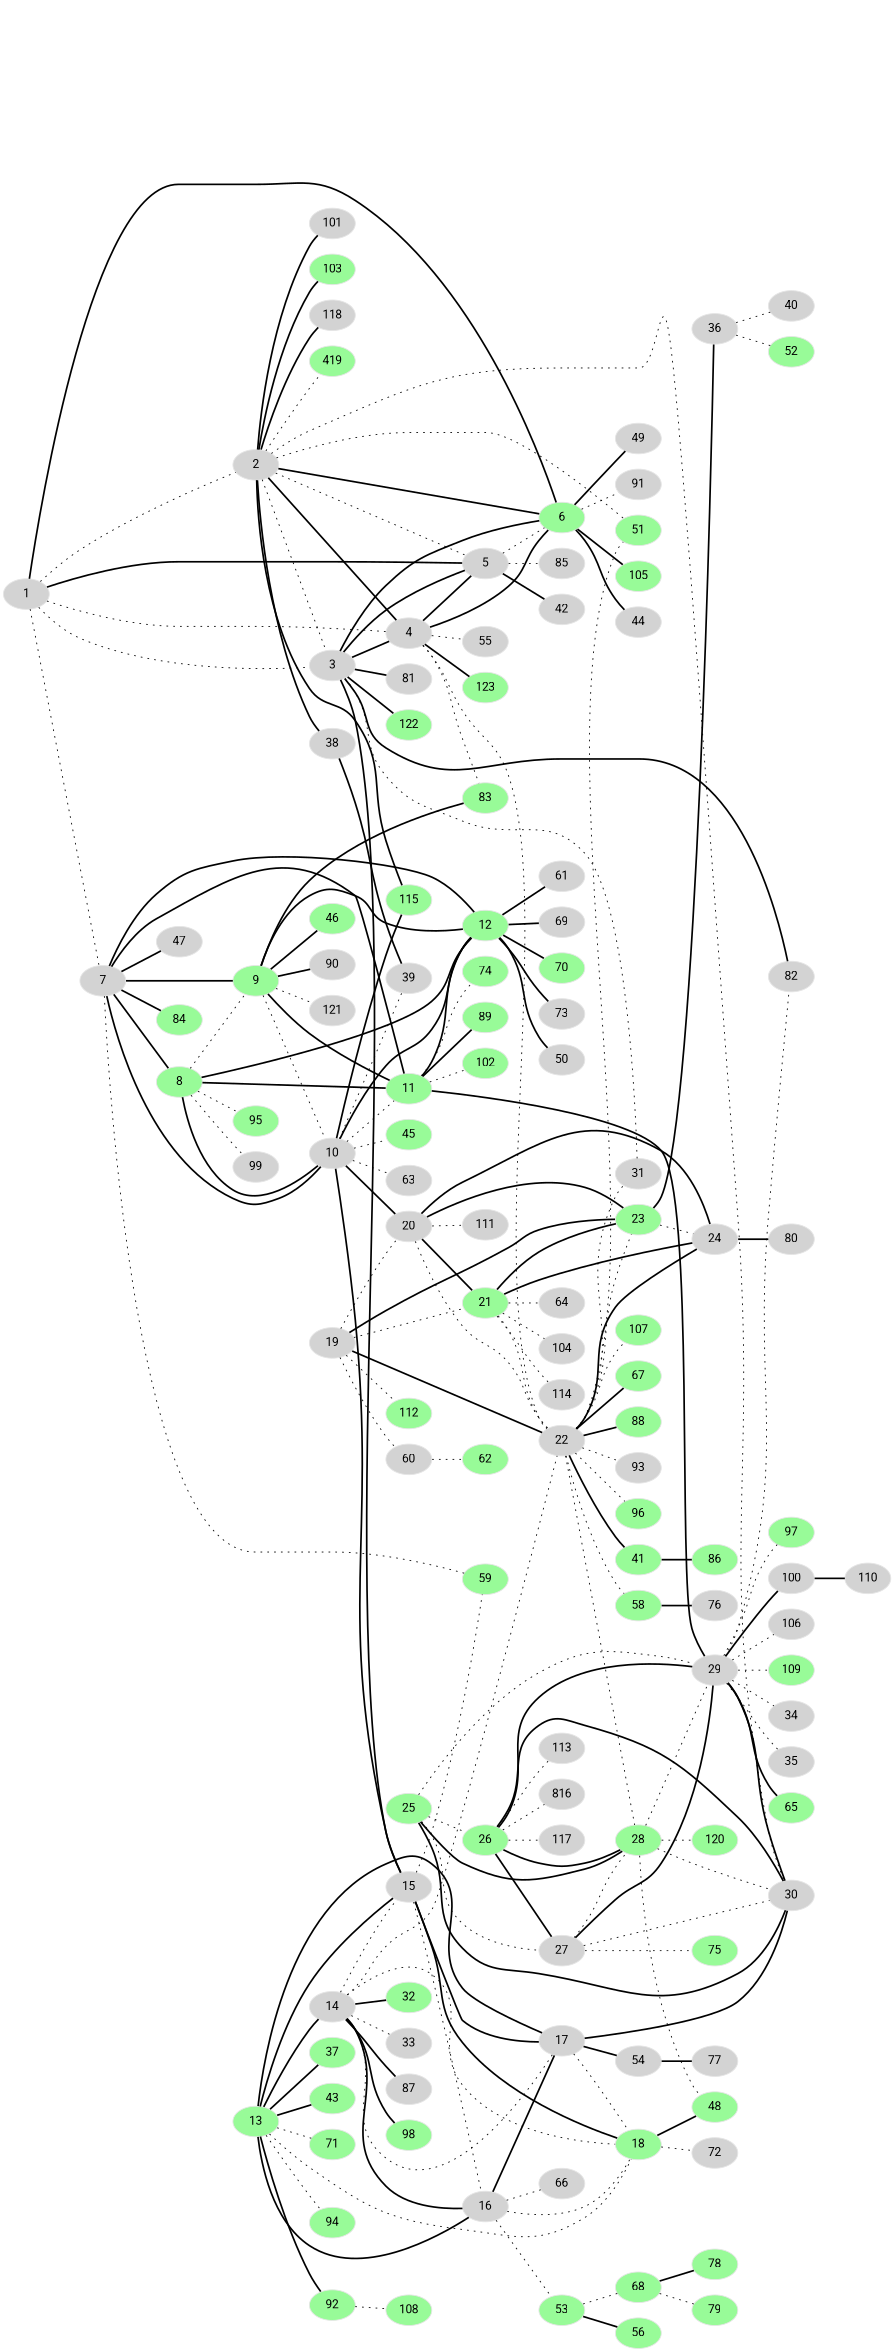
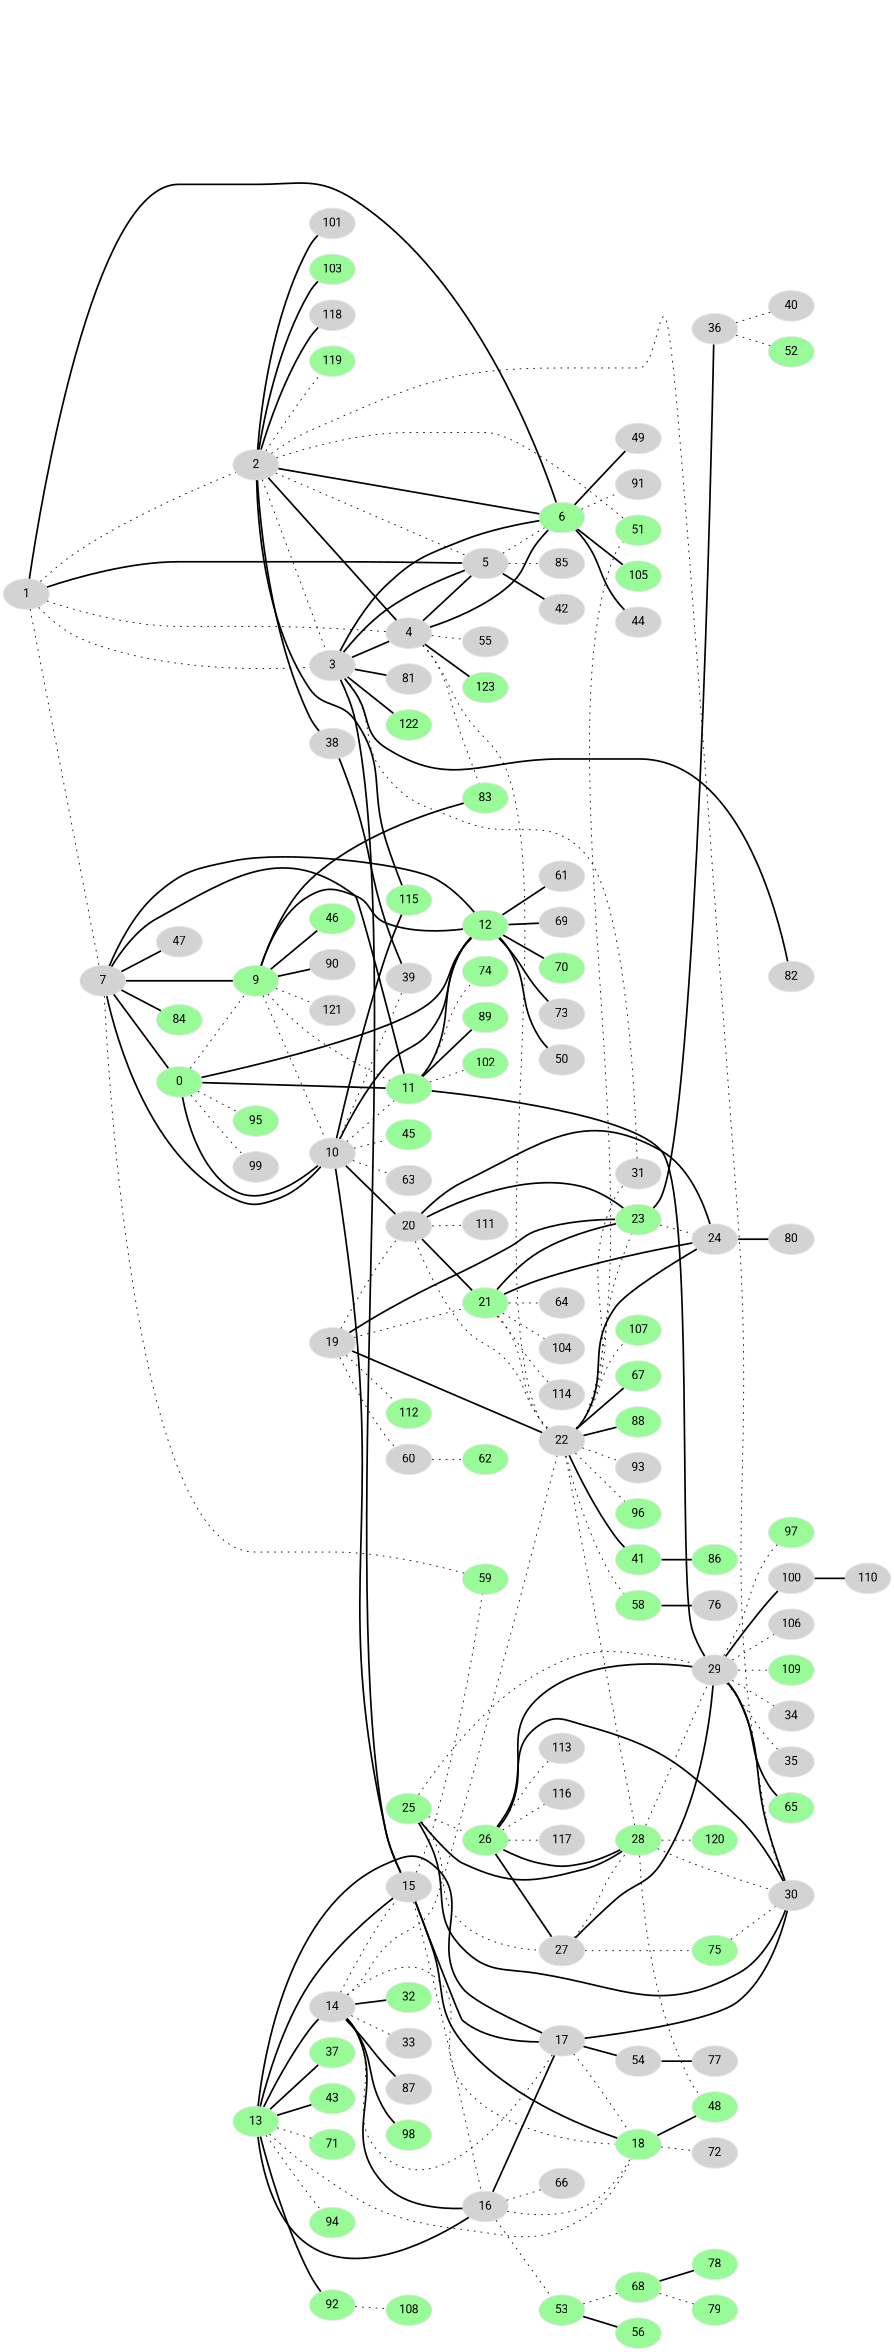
  graph {
    fontname=Roboto
    rankdir=LR
    node [color=gray90 fillcolor=lightgrey fontname=Roboto style=filled]
    edge [fontname=Roboto style=bold]
    1
    2
    3
    4
    5
    6 [fillcolor=palegreen]
    7
    30
    38
    51 [fillcolor=palegreen]
    101
    103 [fillcolor=palegreen]
    115 [fillcolor=palegreen]
    118
-   119 [fillcolor=palegreen label=419]
+   119 [fillcolor=palegreen]
    15
    31
    81
    82
    122 [fillcolor=palegreen]
    22
    55
    83 [fillcolor=palegreen]
    123 [fillcolor=palegreen]
    42
    85
    44
    49
    91
    105 [fillcolor=palegreen]
-   8 [fillcolor=palegreen]
+   8 [fillcolor=palegreen label=0]
    9 [fillcolor=palegreen]
    10
    11 [fillcolor=palegreen]
    12 [fillcolor=palegreen]
    47
    59 [fillcolor=palegreen]
    84 [fillcolor=palegreen]
    39
    16
    17
    18 [fillcolor=palegreen]
    23 [fillcolor=palegreen]
    24
    28 [fillcolor=palegreen]
    41 [fillcolor=palegreen]
    58 [fillcolor=palegreen]
    67 [fillcolor=palegreen]
    88 [fillcolor=palegreen]
    93
    96 [fillcolor=palegreen]
    107 [fillcolor=palegreen]
    95 [fillcolor=palegreen]
    99
    46 [fillcolor=palegreen]
    90
    121
    20
    45 [fillcolor=palegreen]
    63
    29
    74 [fillcolor=palegreen]
    89 [fillcolor=palegreen]
    102 [fillcolor=palegreen]
    50
    61
    69
    70 [fillcolor=palegreen]
    73
    21 [fillcolor=palegreen]
    111
    34
    35
    65 [fillcolor=palegreen]
    97 [fillcolor=palegreen]
    100
    106
    109 [fillcolor=palegreen]
    13 [fillcolor=palegreen]
    14
    37 [fillcolor=palegreen]
    43 [fillcolor=palegreen]
    71 [fillcolor=palegreen]
    92 [fillcolor=palegreen]
    94 [fillcolor=palegreen]
    32 [fillcolor=palegreen]
    33
    87
    98 [fillcolor=palegreen]
    53 [fillcolor=palegreen]
    66
    54
    48 [fillcolor=palegreen]
    72
    108 [fillcolor=palegreen]
    56 [fillcolor=palegreen]
    68 [fillcolor=palegreen]
    77
    19
    60
    112 [fillcolor=palegreen]
    64
    104
    114
    36
    80
    62 [fillcolor=palegreen]
    120 [fillcolor=palegreen]
    86 [fillcolor=palegreen]
    76
    40
    52 [fillcolor=palegreen]
    25 [fillcolor=palegreen]
    26 [fillcolor=palegreen]
    27
    113
-   116 [label=816]
+   116
    117
    75 [fillcolor=palegreen]
    110
    78 [fillcolor=palegreen]
    79 [fillcolor=palegreen]
    1 -- 2 [style=dotted]
    1 -- 3 [style=dotted]
    1 -- 4 [style=dotted]
    1 -- 5
    1 -- 6
    1 -- 7 [style=dotted]
    2 -- 3 [style=dotted]
    2 -- 4
    2 -- 5 [style=dotted]
    2 -- 6
    2 -- 30 [style=dotted]
    2 -- 38
    2 -- 51 [style=dotted]
    2 -- 101
    2 -- 103
    2 -- 115
    2 -- 118
    2 -- 119 [style=dotted]
    3 -- 4
    3 -- 5
    3 -- 6
    3 -- 15
    3 -- 31 [style=dotted]
    3 -- 81
    3 -- 82
    3 -- 122
    4 -- 5
    4 -- 6
    4 -- 22 [style=dotted]
    4 -- 55 [style=dotted]
    4 -- 83 [style=dotted]
    4 -- 123
    5 -- 6 [style=dotted]
    5 -- 42
    5 -- 85 [style=dotted]
    6 -- 44
    6 -- 49
    6 -- 91 [style=dotted]
    6 -- 105
    7 -- 8
    7 -- 9
    7 -- 10
    7 -- 11
    7 -- 12
    7 -- 47
    7 -- 59 [style=dotted]
    7 -- 84
    38 -- 39
    15 -- 59 [style=dotted]
    15 -- 16 [style=dotted]
    15 -- 17
    15 -- 18
    22 -- 51 [style=dotted]
    22 -- 31 [style=dotted]
    22 -- 23 [style=dotted]
    22 -- 24
    22 -- 28 [style=dotted]
    22 -- 41
    22 -- 58 [style=dotted]
    22 -- 67
    22 -- 88
    22 -- 93 [style=dotted]
    22 -- 96 [style=dotted]
    22 -- 107 [style=dotted]
    8 -- 9 [style=dotted]
    8 -- 10
    8 -- 11
    8 -- 12
    8 -- 95 [style=dotted]
    8 -- 99 [style=dotted]
    9 -- 83
    9 -- 10 [style=dotted]
-   9 -- 11
+   9 -- 11 [style=dotted]
    9 -- 12
    9 -- 46
    9 -- 90
    9 -- 121 [style=dotted]
    10 -- 115
    10 -- 15
    10 -- 11 [style=dotted]
    10 -- 12
    10 -- 39 [style=dotted]
    10 -- 20
    10 -- 45 [style=dotted]
    10 -- 63 [style=dotted]
    11 -- 12
    11 -- 29
    11 -- 74 [style=dotted]
    11 -- 89
    11 -- 102 [style=dotted]
    12 -- 50
    12 -- 61
    12 -- 69
    12 -- 70
    12 -- 73
    16 -- 17
    16 -- 18 [style=dotted]
    16 -- 53 [style=dotted]
    16 -- 66 [style=dotted]
    17 -- 30
    17 -- 18 [style=dotted]
    17 -- 54
    18 -- 48
    18 -- 72 [style=dotted]
    23 -- 24 [style=dotted]
    23 -- 36
    24 -- 80
    28 -- 30 [style=dotted]
    28 -- 29 [style=dotted]
    28 -- 48 [style=dotted]
    28 -- 120 [style=dotted]
    41 -- 86
    58 -- 76
    20 -- 22 [style=dotted]
    20 -- 23
    20 -- 24
    20 -- 21
    20 -- 111 [style=dotted]
    29 -- 30
-   29 -- 82 [style=dotted]
    29 -- 34 [style=dotted]
    29 -- 35 [style=dotted]
    29 -- 65
    29 -- 97 [style=dotted]
    29 -- 100
    29 -- 106 [style=dotted]
    29 -- 109 [style=dotted]
    21 -- 22 [style=dotted]
    21 -- 23
    21 -- 24
    21 -- 64 [style=dotted]
    21 -- 104 [style=dotted]
    21 -- 114 [style=dotted]
    100 -- 110
    13 -- 15
    13 -- 16
    13 -- 17
    13 -- 18 [style=dotted]
    13 -- 14
    13 -- 37
    13 -- 43
    13 -- 71 [style=dotted]
    13 -- 92
    13 -- 94 [style=dotted]
    14 -- 15 [style=dotted]
    14 -- 22 [style=dotted]
    14 -- 16
    14 -- 17 [style=dotted]
    14 -- 18 [style=dotted]
    14 -- 32
    14 -- 33 [style=dotted]
    14 -- 87
    14 -- 98
    92 -- 108 [style=dotted]
    53 -- 56
    53 -- 68 [style=dotted]
    54 -- 77
    68 -- 78
    68 -- 79 [style=dotted]
    19 -- 22
    19 -- 23
    19 -- 20 [style=dotted]
    19 -- 21 [style=dotted]
    19 -- 60 [style=dotted]
    19 -- 112 [style=dotted]
    60 -- 62 [style=dotted]
    36 -- 40 [style=dotted]
    36 -- 52 [style=dotted]
    25 -- 30
    25 -- 28
    25 -- 29 [style=dotted]
    25 -- 26 [style=dotted]
    25 -- 27 [style=dotted]
    26 -- 30
    26 -- 28
    26 -- 29
    26 -- 27
    26 -- 113 [style=dotted]
    26 -- 116 [style=dotted]
    26 -- 117 [style=dotted]
-   27 -- 30 [style=dotted]
+   75 -- 30 [style=dotted]
    27 -- 28 [style=dotted]
    27 -- 29
    27 -- 75 [style=dotted]
  }
